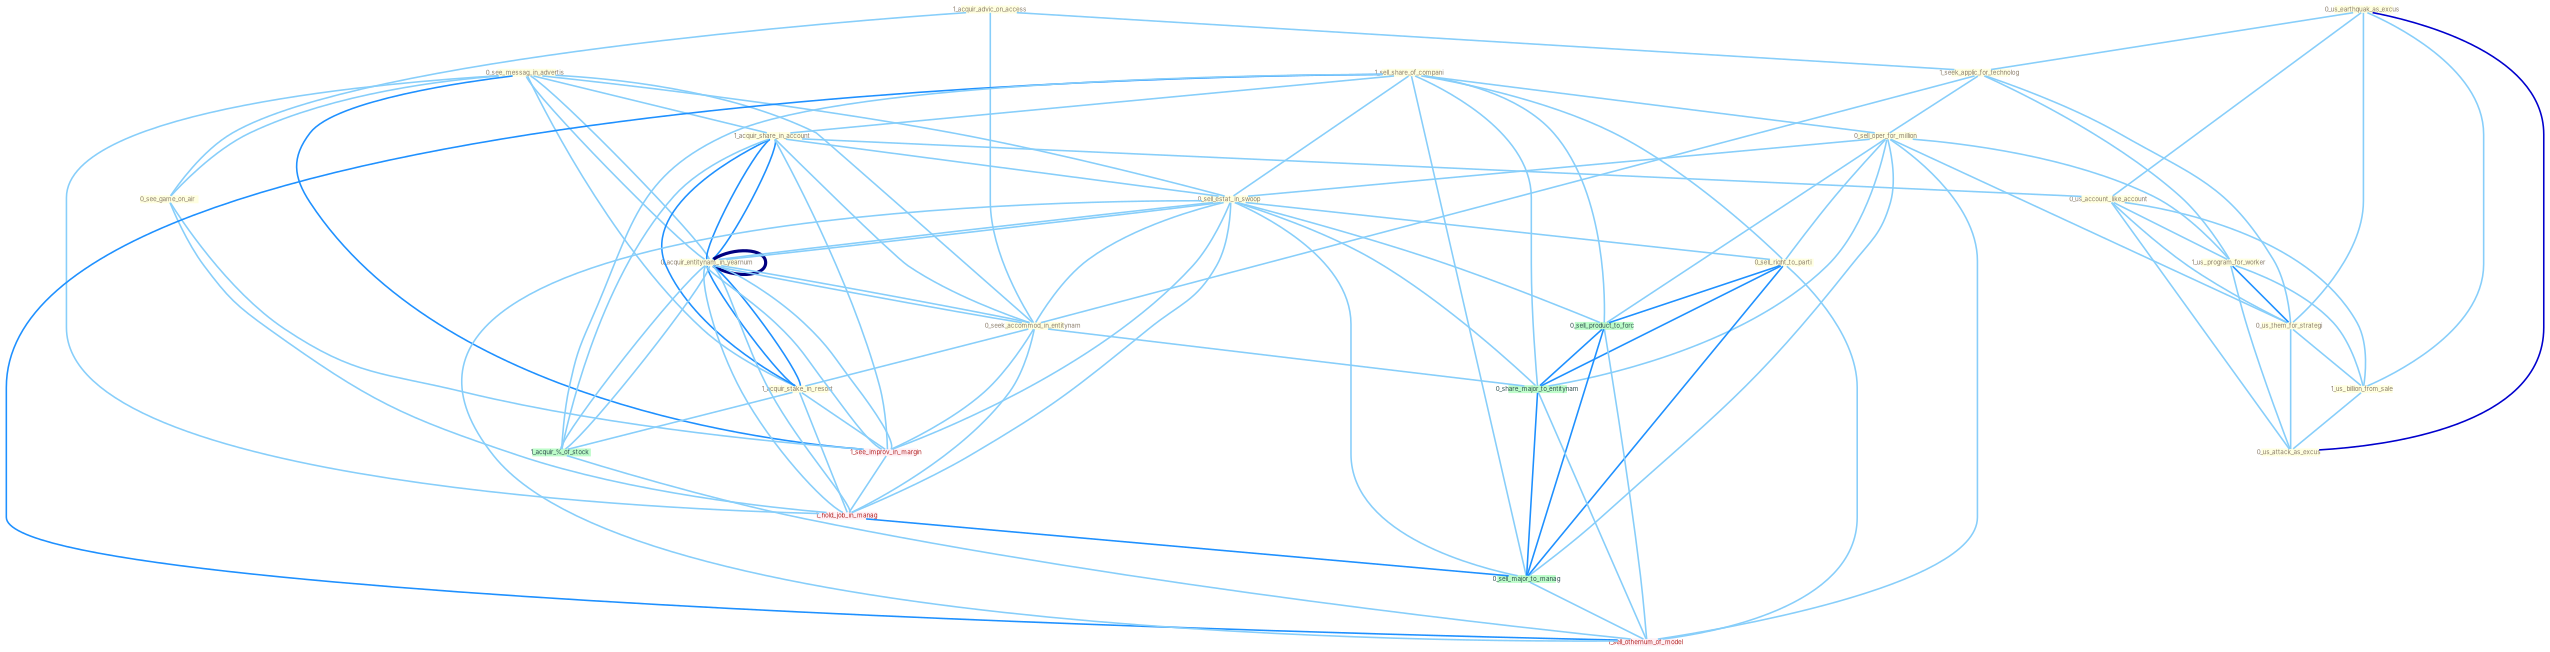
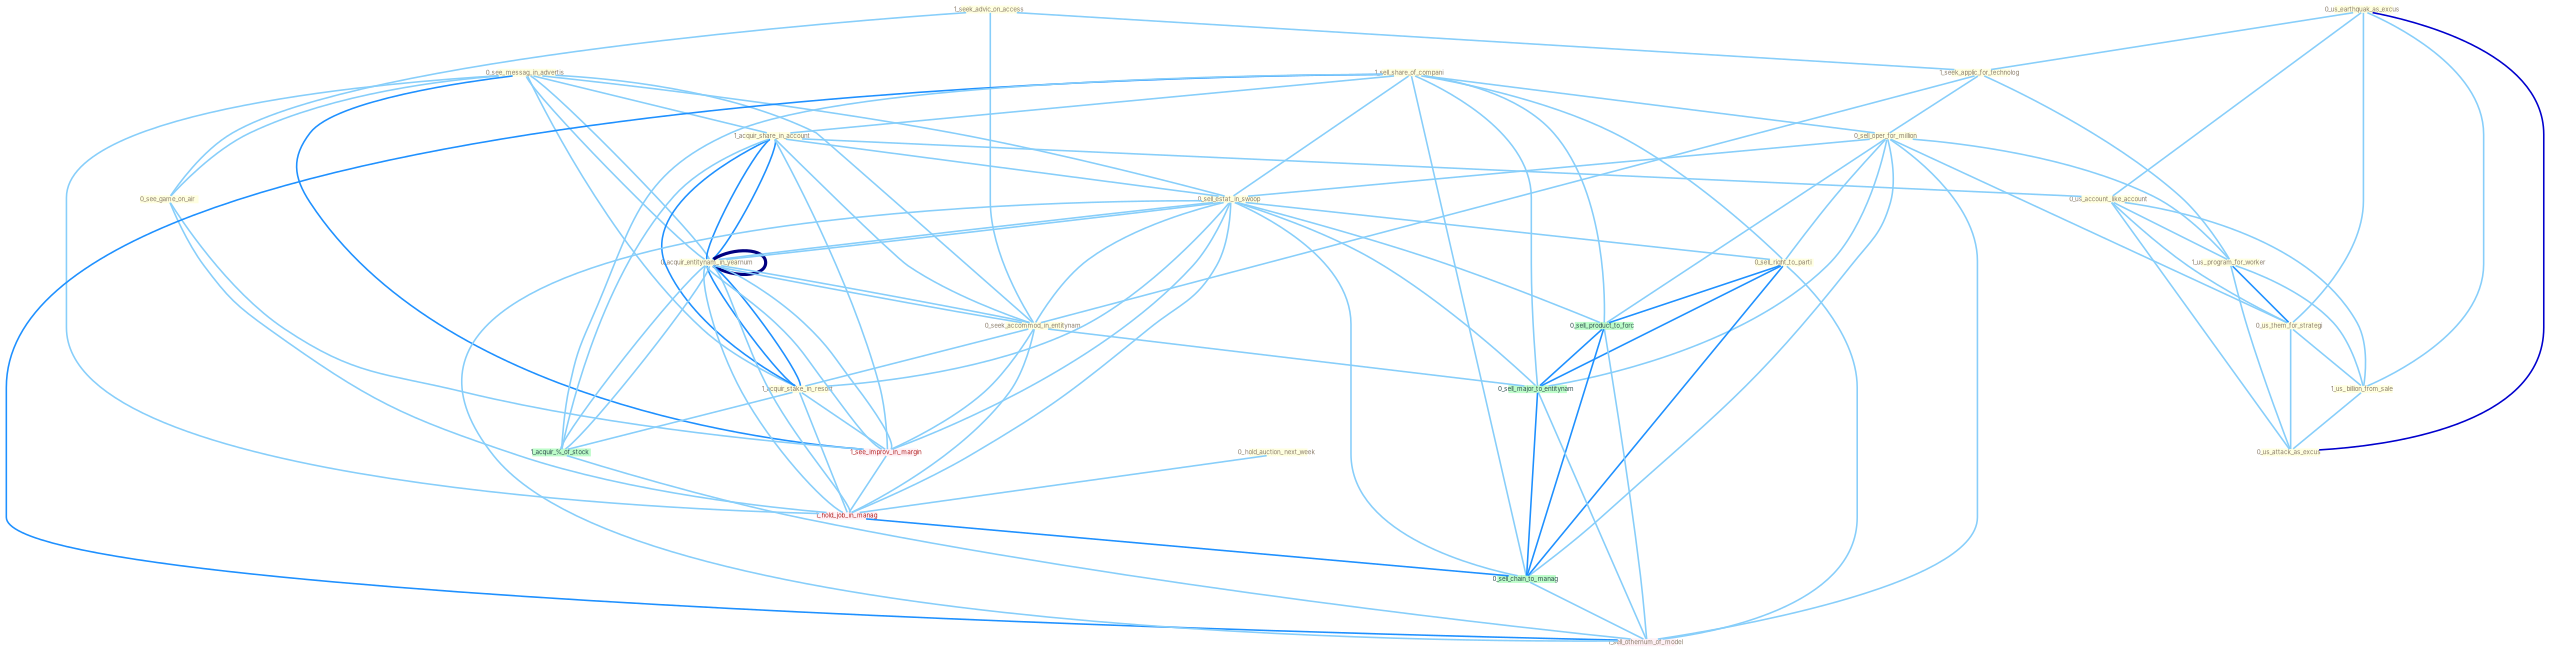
  graph {
    fontname=Inter
    node [color="#ffffe0" fixedsize=true fontcolor="#8b7d6b" fontname=Inter fontsize=4 shape=polygon style=filled]
    edge [color="#87cefa" fontname=Inter w=1]
    "0_us_earthquak_as_excus " [height=.06 width=.5]
    "0_see_messag_in_advertis " [height=.06 width=.5]
-   "1_seek_advic_on_access " [height=.06 width=.5 label="1_acquir_advic_on_access"]
+   "1_seek_advic_on_access " [height=.06 width=.5]
+   "0_hold_auction_next_week " [height=.06 width=.5]
    "0_see_game_on_air " [height=.06 width=.5]
    "1_sell_share_of_compani " [height=.06 width=.5]
    "1_acquir_share_in_account " [height=.06 width=.5]
    "1_seek_applic_for_technolog " [height=.06 width=.5]
    "0_sell_oper_for_million " [height=.06 width=.5]
    "0_acquir_entitynam_in_yearnum " [height=.06 width=.5]
    "0_us_account_like_account " [height=.06 width=.5]
    "0_sell_estat_in_swoop " [height=.06 width=.5]
    "1_us_program_for_worker " [height=.06 width=.5]
    "0_us_them_for_strategi " [height=.06 width=.5]
    "0_seek_accommod_in_entitynam " [height=.06 width=.5]
    "1_us_billion_from_sale " [height=.06 width=.5]
    "0_us_attack_as_excus " [height=.06 width=.5]
    "1_acquir_stake_in_resort " [height=.06 width=.5]
    "0_sell_right_to_parti " [height=.06 width=.5]
    "1_see_improv_in_margin " [color="#fff0f5" fontcolor="#b22222" height=.06 width=.5]
    "1_hold_job_in_manag " [color="#fff0f5" fontcolor="#b22222" height=.06 width=.5]
-   "1_sell_othernum_of_model " [color="#fff0f5" fontcolor="#b22222" height=.06 width=.5]
+   "1_sell_othernum_of_model " [color="#fff0f5" height=.06 width=.5]
    "1_acquir_%_of_stock " [color="#BDFCC9" fontcolor="#2f4f4f" height=.06 width=.5]
    "0_sell_product_to_forc " [color="#BDFCC9" fontcolor="#2f4f4f" height=.06 width=.5]
-   "0_sell_major_to_entitynam " [color="#BDFCC9" fontcolor="#2f4f4f" height=.06 width=.5 label="0_share_major_to_entitynam"]
-   "0_sell_chain_to_manag " [color="#BDFCC9" fontcolor="#2f4f4f" height=.06 width=.5 label="0_sell_major_to_manag"]
+   "0_sell_major_to_entitynam " [color="#BDFCC9" fontcolor="#2f4f4f" height=.06 width=.5]
+   "0_sell_chain_to_manag " [color="#BDFCC9" fontcolor="#2f4f4f" height=.06 width=.5]
    subgraph sub_1 {
      "0_us_earthquak_as_excus "
      "0_see_messag_in_advertis "
      "1_seek_advic_on_access "
+     "0_hold_auction_next_week "
      "0_see_game_on_air "
      "1_sell_share_of_compani "
      "1_acquir_share_in_account "
      "1_seek_applic_for_technolog "
      "0_sell_oper_for_million "
      "0_acquir_entitynam_in_yearnum "
      "0_us_account_like_account "
      "0_sell_estat_in_swoop "
      "1_us_program_for_worker "
      "0_us_them_for_strategi "
      "0_seek_accommod_in_entitynam "
      "1_us_billion_from_sale "
      "0_us_attack_as_excus "
      "1_acquir_stake_in_resort "
      "0_sell_right_to_parti "
    }
    subgraph sub_2 {
      "1_see_improv_in_margin "
      "1_hold_job_in_manag "
      "1_sell_othernum_of_model "
    }
    "0_us_earthquak_as_excus " -- "1_seek_applic_for_technolog "
    "0_us_earthquak_as_excus " -- "0_us_account_like_account "
    "0_us_earthquak_as_excus " -- "0_us_them_for_strategi "
    "0_us_earthquak_as_excus " -- "1_us_billion_from_sale "
    "0_us_earthquak_as_excus " -- "0_us_attack_as_excus " [color="#0000cd" w=3]
    "0_see_messag_in_advertis " -- "0_see_game_on_air "
    "0_see_messag_in_advertis " -- "1_acquir_share_in_account "
    "0_see_messag_in_advertis " -- "0_acquir_entitynam_in_yearnum "
    "0_see_messag_in_advertis " -- "0_acquir_entitynam_in_yearnum "
    "0_see_messag_in_advertis " -- "0_sell_estat_in_swoop "
    "0_see_messag_in_advertis " -- "0_seek_accommod_in_entitynam "
    "0_see_messag_in_advertis " -- "1_acquir_stake_in_resort "
    "0_see_messag_in_advertis " -- "1_see_improv_in_margin " [color="#1e90ff" w=2]
    "0_see_messag_in_advertis " -- "1_hold_job_in_manag "
    "1_seek_advic_on_access " -- "0_see_game_on_air "
    "1_seek_advic_on_access " -- "1_seek_applic_for_technolog "
    "1_seek_advic_on_access " -- "0_seek_accommod_in_entitynam "
+   "0_hold_auction_next_week " -- "1_hold_job_in_manag "
    "0_see_game_on_air " -- "1_see_improv_in_margin "
    "0_see_game_on_air " -- "1_hold_job_in_manag "
    "1_sell_share_of_compani " -- "1_acquir_share_in_account "
    "1_sell_share_of_compani " -- "0_sell_oper_for_million "
    "1_sell_share_of_compani " -- "0_sell_estat_in_swoop "
    "1_sell_share_of_compani " -- "0_sell_right_to_parti "
    "1_sell_share_of_compani " -- "1_sell_othernum_of_model " [color="#1e90ff" w=2]
    "1_sell_share_of_compani " -- "1_acquir_%_of_stock "
    "1_sell_share_of_compani " -- "0_sell_product_to_forc "
    "1_sell_share_of_compani " -- "0_sell_major_to_entitynam "
    "1_sell_share_of_compani " -- "0_sell_chain_to_manag "
    "1_acquir_share_in_account " -- "0_acquir_entitynam_in_yearnum " [color="#1e90ff" w=2]
    "1_acquir_share_in_account " -- "0_acquir_entitynam_in_yearnum " [color="#1e90ff" w=2]
    "1_acquir_share_in_account " -- "0_us_account_like_account "
    "1_acquir_share_in_account " -- "0_sell_estat_in_swoop "
    "1_acquir_share_in_account " -- "0_seek_accommod_in_entitynam "
    "1_acquir_share_in_account " -- "1_acquir_stake_in_resort " [color="#1e90ff" w=2]
    "1_acquir_share_in_account " -- "1_see_improv_in_margin "
    "1_acquir_share_in_account " -- "1_acquir_%_of_stock "
    "1_seek_applic_for_technolog " -- "0_sell_oper_for_million "
    "1_seek_applic_for_technolog " -- "1_us_program_for_worker "
-   "1_seek_applic_for_technolog " -- "0_us_them_for_strategi "
    "1_seek_applic_for_technolog " -- "0_seek_accommod_in_entitynam "
    "0_sell_oper_for_million " -- "0_sell_estat_in_swoop "
    "0_sell_oper_for_million " -- "1_us_program_for_worker "
    "0_sell_oper_for_million " -- "0_us_them_for_strategi "
    "0_sell_oper_for_million " -- "0_sell_right_to_parti "
    "0_sell_oper_for_million " -- "1_sell_othernum_of_model "
    "0_sell_oper_for_million " -- "0_sell_product_to_forc "
    "0_sell_oper_for_million " -- "0_sell_major_to_entitynam "
    "0_sell_oper_for_million " -- "0_sell_chain_to_manag "
    "0_acquir_entitynam_in_yearnum " -- "0_acquir_entitynam_in_yearnum " [color="#000080" style=bold w=4]
    "0_acquir_entitynam_in_yearnum " -- "0_sell_estat_in_swoop "
    "0_acquir_entitynam_in_yearnum " -- "0_seek_accommod_in_entitynam "
    "0_acquir_entitynam_in_yearnum " -- "1_acquir_stake_in_resort " [color="#1e90ff" w=2]
    "0_acquir_entitynam_in_yearnum " -- "1_acquir_stake_in_resort " [color="#1e90ff" w=2]
    "0_acquir_entitynam_in_yearnum " -- "1_see_improv_in_margin "
    "0_acquir_entitynam_in_yearnum " -- "1_see_improv_in_margin "
    "0_acquir_entitynam_in_yearnum " -- "1_hold_job_in_manag "
    "0_acquir_entitynam_in_yearnum " -- "1_hold_job_in_manag "
    "0_acquir_entitynam_in_yearnum " -- "1_acquir_%_of_stock "
    "0_acquir_entitynam_in_yearnum " -- "1_acquir_%_of_stock "
    "0_us_account_like_account " -- "1_us_program_for_worker "
    "0_us_account_like_account " -- "0_us_them_for_strategi "
    "0_us_account_like_account " -- "1_us_billion_from_sale "
    "0_us_account_like_account " -- "0_us_attack_as_excus "
    "0_sell_estat_in_swoop " -- "0_acquir_entitynam_in_yearnum "
    "0_sell_estat_in_swoop " -- "0_seek_accommod_in_entitynam "
+   "0_sell_estat_in_swoop " -- "1_acquir_stake_in_resort "
    "0_sell_estat_in_swoop " -- "0_sell_right_to_parti "
    "0_sell_estat_in_swoop " -- "1_see_improv_in_margin "
    "0_sell_estat_in_swoop " -- "1_hold_job_in_manag "
    "0_sell_estat_in_swoop " -- "1_sell_othernum_of_model "
    "0_sell_estat_in_swoop " -- "0_sell_product_to_forc "
    "0_sell_estat_in_swoop " -- "0_sell_major_to_entitynam "
    "0_sell_estat_in_swoop " -- "0_sell_chain_to_manag "
    "1_us_program_for_worker " -- "0_us_them_for_strategi " [color="#1e90ff" w=2]
    "1_us_program_for_worker " -- "1_us_billion_from_sale "
    "1_us_program_for_worker " -- "0_us_attack_as_excus "
    "0_us_them_for_strategi " -- "1_us_billion_from_sale "
    "0_us_them_for_strategi " -- "0_us_attack_as_excus "
    "0_seek_accommod_in_entitynam " -- "0_acquir_entitynam_in_yearnum "
    "0_seek_accommod_in_entitynam " -- "1_acquir_stake_in_resort "
    "0_seek_accommod_in_entitynam " -- "1_see_improv_in_margin "
    "0_seek_accommod_in_entitynam " -- "1_hold_job_in_manag "
    "0_seek_accommod_in_entitynam " -- "0_sell_major_to_entitynam "
    "1_us_billion_from_sale " -- "0_us_attack_as_excus "
    "1_acquir_stake_in_resort " -- "1_see_improv_in_margin "
    "1_acquir_stake_in_resort " -- "1_hold_job_in_manag "
    "1_acquir_stake_in_resort " -- "1_acquir_%_of_stock "
    "0_sell_right_to_parti " -- "1_sell_othernum_of_model "
    "0_sell_right_to_parti " -- "0_sell_product_to_forc " [color="#1e90ff" w=2]
    "0_sell_right_to_parti " -- "0_sell_major_to_entitynam " [color="#1e90ff" w=2]
    "0_sell_right_to_parti " -- "0_sell_chain_to_manag " [color="#1e90ff" w=2]
    "1_see_improv_in_margin " -- "1_hold_job_in_manag "
    "1_hold_job_in_manag " -- "0_sell_chain_to_manag " [color="#1e90ff"]
    "1_acquir_%_of_stock " -- "1_sell_othernum_of_model "
    "0_sell_product_to_forc " -- "1_sell_othernum_of_model "
    "0_sell_product_to_forc " -- "0_sell_major_to_entitynam " [color="#1e90ff" w=2]
    "0_sell_product_to_forc " -- "0_sell_chain_to_manag " [color="#1e90ff" w=2]
    "0_sell_major_to_entitynam " -- "1_sell_othernum_of_model "
    "0_sell_major_to_entitynam " -- "0_sell_chain_to_manag " [color="#1e90ff" w=2]
    "0_sell_chain_to_manag " -- "1_sell_othernum_of_model "
  }
